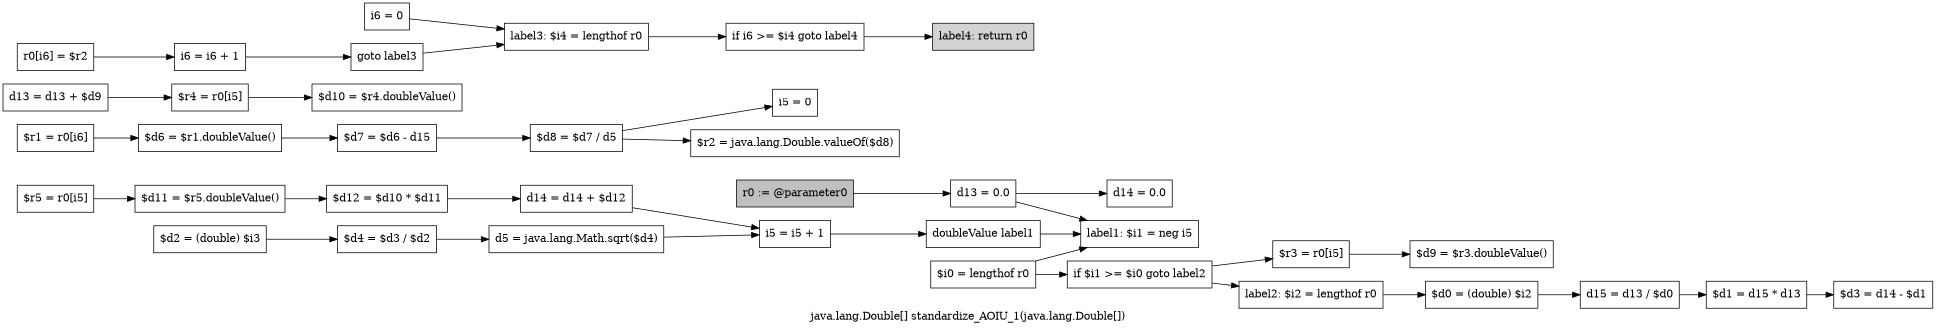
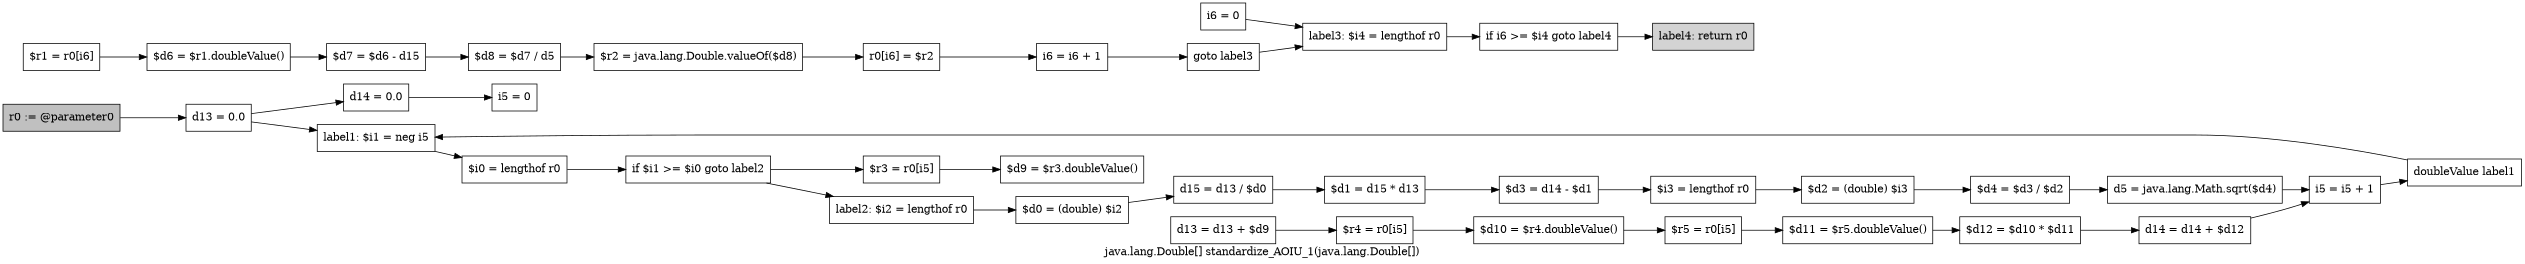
  digraph {
    label="java.lang.Double[] standardize_AOIU_1(java.lang.Double[])"
    rankdir=LR
    node [shape=box]
    n1 [fillcolor=gray label="r0 := @parameter0" style=filled]
    n2 [label="d13 = 0.0"]
    n3 [label="d14 = 0.0"]
    n4 [label="label1: $i1 = neg i5"]
    n5 [label="i5 = 0"]
    n6 [label="$i0 = lengthof r0"]
    n7 [label="if $i1 >= $i0 goto label2"]
    n8 [label="$r3 = r0[i5]"]
    n9 [label="label2: $i2 = lengthof r0"]
    n10 [label="$d9 = $r3.doubleValue()"]
    n11 [label="$d0 = (double) $i2"]
    n12 [label="d15 = d13 / $d0"]
    n13 [label="d13 = d13 + $d9"]
    n14 [label="$r4 = r0[i5]"]
    n15 [label="$d10 = $r4.doubleValue()"]
    n16 [label="$r5 = r0[i5]"]
    n17 [label="$d11 = $r5.doubleValue()"]
    n18 [label="$d12 = $d10 * $d11"]
    n19 [label="d14 = d14 + $d12"]
    n20 [label="i5 = i5 + 1"]
    n21 [label="doubleValue label1"]
    n22 [label="$d1 = d15 * d13"]
    n23 [label="$d3 = d14 - $d1"]
+   n24 [label="$i3 = lengthof r0"]
    n25 [label="$d2 = (double) $i3"]
    n26 [label="$d4 = $d3 / $d2"]
    n27 [label="d5 = java.lang.Math.sqrt($d4)"]
    n28 [label="i6 = 0"]
    n29 [label="label3: $i4 = lengthof r0"]
    n30 [label="if i6 >= $i4 goto label4"]
    n31 [fillcolor=lightgray label="label4: return r0" style=filled]
    n32 [label="$r1 = r0[i6]"]
    n33 [label="$d6 = $r1.doubleValue()"]
    n34 [label="$d7 = $d6 - d15"]
    n35 [label="$d8 = $d7 / d5"]
    n36 [label="$r2 = java.lang.Double.valueOf($d8)"]
    n37 [label="r0[i6] = $r2"]
    n38 [label="i6 = i6 + 1"]
    n39 [label="goto label3"]
    n1 -> n2
    n2 -> n3
    n2 -> n4
-   n35 -> n5
-   n6 -> n4
+   n3 -> n5
+   n4 -> n6
    n6 -> n7
    n7 -> n8
    n7 -> n9
    n8 -> n10
    n9 -> n11
    n11 -> n12
    n12 -> n22
    n13 -> n14
    n14 -> n15
+   n15 -> n16
    n16 -> n17
    n17 -> n18
    n18 -> n19
    n19 -> n20
    n20 -> n21
    n21 -> n4
    n22 -> n23
+   n23 -> n24
+   n24 -> n25
    n25 -> n26
    n26 -> n27
    n27 -> n20
    n28 -> n29
    n29 -> n30
    n30 -> n31
    n32 -> n33
    n33 -> n34
    n34 -> n35
    n35 -> n36
+   n36 -> n37
    n37 -> n38
    n38 -> n39
    n39 -> n29
  }
